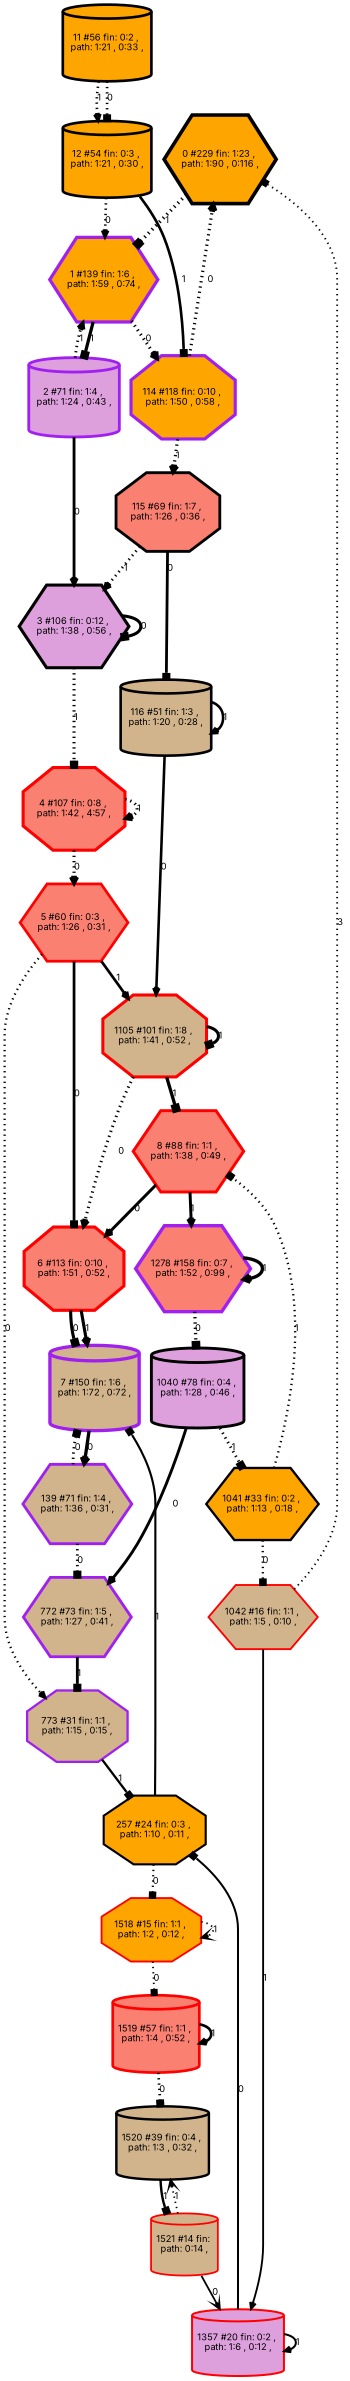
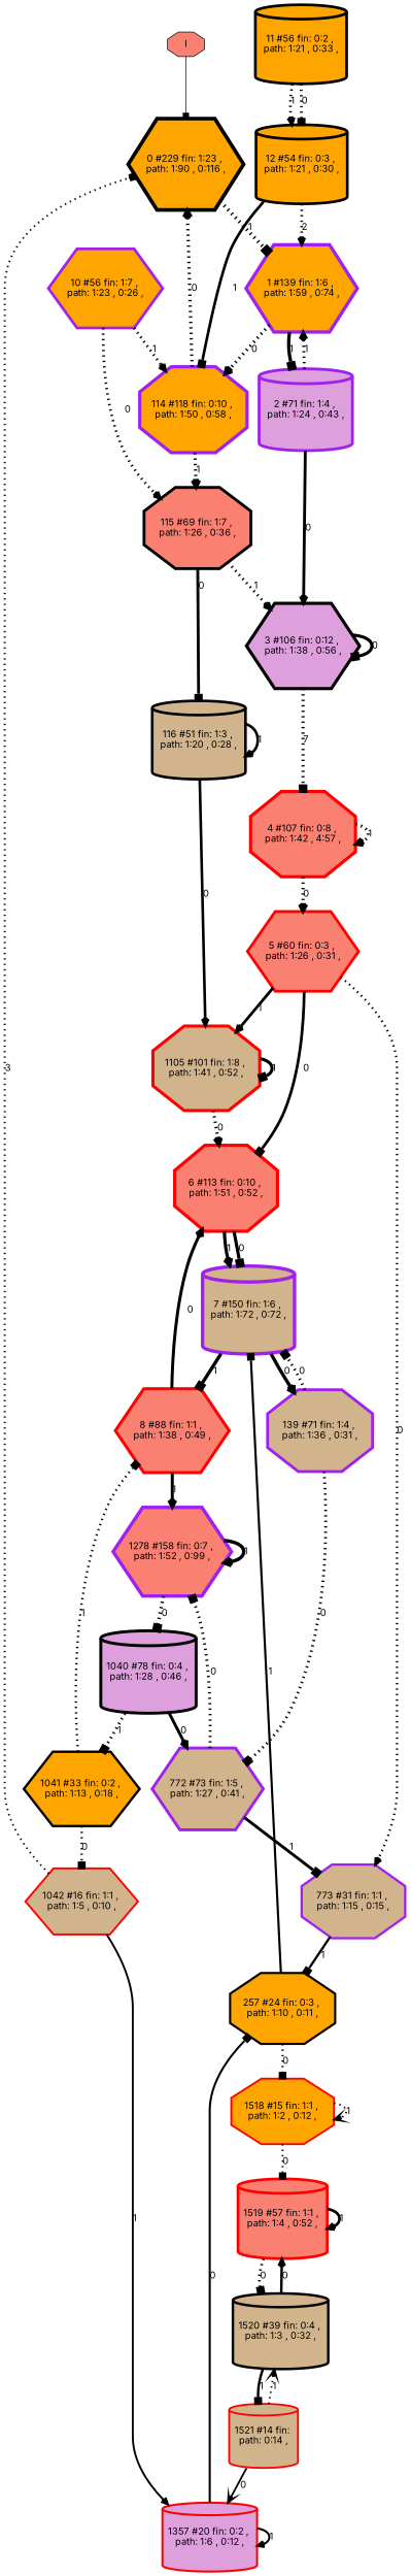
  digraph {
    fontname=Inter
    node [color=black fillcolor=orange fontname=Inter penwidth=4.27667 shape=hexagon style=filled]
    edge [arrowhead=vee fontname=Inter penwidth=4.27667 style=dotted]
    n1 [height=1.86223 label="0 #229 fin: 1:23 , \n path: 1:90 , 0:116 , " penwidth=5.43808 width=1.86223]
    n2 [color=purple height=1.78199 label="1 #139 fin: 1:6 , \n path: 1:59 , 0:74 , " penwidth=4.94164 width=1.78199]
    n3 [color=purple fillcolor=plum height=1.66329 label="2 #71 fin: 1:4 , \n path: 1:24 , 0:43 , " shape=cylinder width=1.66329]
    n4 [color=purple height=1.75425 label="114 #118 fin: 0:10 , \n path: 1:50 , 0:58 , " penwidth=4.77912 shape=octagon width=1.75425]
+   I [fillcolor=salmon shape=octagon penwidth=""]
    n6 [fillcolor=plum height=1.73569 label="3 #106 fin: 0:12 , \n path: 1:38 , 0:56 , " penwidth=4.67283 width=1.73569]
    n7 [fillcolor=salmon height=1.65794 label="115 #69 fin: 1:7 , \n path: 1:26 , 0:36 , " penwidth=4.2485 shape=octagon width=1.65794]
    n8 [height=1.61801 label="11 #56 fin: 0:2 , \n path: 1:21 , 0:33 , " penwidth=4.04305 shape=cylinder width=1.61801]
    n9 [height=1.6109 label="12 #54 fin: 0:3 , \n path: 1:21 , 0:30 , " penwidth=4.00733 shape=cylinder width=1.6109]
+   n10 [color=purple height=1.61801 label="10 #56 fin: 1:7 , \n path: 1:23 , 0:26 , " penwidth=4.04305 width=1.61801]
    n11 [color=red fillcolor=salmon height=1.73733 label="4 #107 fin: 0:8 , \n path: 1:42 , 4:57 , " penwidth=4.68213 shape=octagon width=1.73733]
    n12 [fillcolor=tan height=1.59964 label="116 #51 fin: 1:3 , \n path: 1:20 , 0:28 , " penwidth=3.95124 shape=cylinder width=1.59964]
    n13 [color=red fillcolor=salmon height=1.63137 label="5 #60 fin: 0:3 , \n path: 1:26 , 0:31 , " penwidth=4.11087 width=1.63137]
    n14 [color=red fillcolor=tan height=1.72722 label="1105 #101 fin: 1:8 , \n path: 1:41 , 0:52 , " penwidth=4.62497 shape=octagon width=1.72722]
    n15 [color=red fillcolor=salmon height=1.7468 label="6 #113 fin: 0:10 , \n path: 1:51 , 0:52 , " penwidth=4.7362 shape=octagon width=1.7468]
    n16 [color=purple fillcolor=tan height=1.49643 label="773 #31 fin: 1:1 , \n path: 1:15 , 0:15 , " penwidth=3.46574 shape=octagon width=1.49643]
    n17 [color=purple fillcolor=tan height=1.79464 label="7 #150 fin: 1:6 , \n path: 1:72 , 0:72 , " penwidth=5.01728 shape=cylinder width=1.79464]
    n18 [color=red fillcolor=salmon height=1.70268 label="8 #88 fin: 1:1 , \n path: 1:38 , 0:49 , " penwidth=4.48864 width=1.70268]
-   n19 [color=purple fillcolor=tan height=1.66329 label="139 #71 fin: 1:4 , \n path: 1:36 , 0:31 , " width=1.66329]
+   n19 [color=purple fillcolor=tan height=1.66329 label="139 #71 fin: 1:4 , \n path: 1:36 , 0:31 , " shape=octagon width=1.66329]
    n20 [color=purple fillcolor=salmon height=1.80318 label="1278 #158 fin: 0:7 , \n path: 1:52 , 0:99 , " penwidth=5.0689 width=1.80318]
    n21 [color=purple fillcolor=tan height=1.66847 label="772 #73 fin: 1:5 , \n path: 1:27 , 0:41 , " penwidth=4.30407 width=1.66847]
    n22 [fillcolor=plum height=1.68073 label="1040 #78 fin: 0:4 , \n path: 1:28 , 0:46 , " penwidth=4.36945 shape=cylinder width=1.68073]
    n23 [height=1.50992 label="1041 #33 fin: 0:2 , \n path: 1:13 , 0:18 , " penwidth=3.52636 width=1.50992]
    n24 [height=1.43957 label="257 #24 fin: 0:3 , \n path: 1:10 , 0:11 , " penwidth=3.21888 shape=octagon width=1.43957]
    n25 [color=red fillcolor=tan height=1.3437 label="1042 #16 fin: 1:1 , \n path: 1:5 , 0:10 , " penwidth=2.83321 width=1.3437]
    n26 [color=red height=1.32776 label="1518 #15 fin: 1:1 , \n path: 1:2 , 0:12 , " penwidth=2.77259 shape=octagon width=1.32776]
    n27 [color=red fillcolor=salmon height=1.62145 label="1519 #57 fin: 1:1 , \n path: 1:4 , 0:52 , " penwidth=4.06044 shape=cylinder width=1.62145]
    n28 [fillcolor=tan height=1.54519 label="1520 #39 fin: 0:4 , \n path: 1:3 , 0:32 , " penwidth=3.68888 shape=cylinder width=1.54519]
    n29 [color=red fillcolor=tan height=1.31051 label="1521 #14 fin: \n path: 0:14 , " penwidth=2.70805 shape=cylinder width=1.31051]
    n30 [color=red fillcolor=plum height=1.39736 label="1357 #20 fin: 0:2 , \n path: 1:6 , 0:12 , " penwidth=3.04452 shape=cylinder width=1.39736]
    n1 -> n2 [arrowhead=box label="1 " penwidth=5.43808]
    n2 -> n3 [arrowhead=box label="1 " penwidth=4.94164 style=solid]
    n2 -> n4 [label="0 " penwidth=4.94164]
    n3 -> n2 [label="1 "]
    n3 -> n6 [label="0 " style=solid]
    n4 -> n1 [label="0 " penwidth=4.77912]
    n4 -> n7 [label="1 " penwidth=4.77912]
+   I -> n1 [arrowhead=box style=solid penwidth=""]
    n6 -> n6 [arrowhead=box label="0 " penwidth=4.67283 style=solid]
-   n6 -> n11 [arrowhead=box label="1 " penwidth=4.67283]
+   n6 -> n11 [arrowhead=box label="7 " penwidth=4.67283]
    n7 -> n6 [label="1 " penwidth=4.2485]
    n7 -> n12 [arrowhead=box label="0 " penwidth=4.2485 style=solid]
    n8 -> n9 [label="1 " penwidth=4.04305]
    n8 -> n9 [arrowhead=box label="0 " penwidth=4.04305]
-   n9 -> n2 [label="0 " penwidth=4.00733]
+   n9 -> n2 [label="2 " penwidth=4.00733]
    n9 -> n4 [arrowhead=box label="1 " penwidth=4.00733 style=solid]
+   n10 -> n4 [label="1 " penwidth=4.04305]
+   n10 -> n7 [label="0 " penwidth=4.04305]
    n11 -> n11 [label="1 " penwidth=4.68213]
    n11 -> n13 [label="0 " penwidth=4.68213]
    n12 -> n12 [label="1 " penwidth=3.95124 style=solid]
    n12 -> n14 [label="0 " penwidth=3.95124 style=solid]
    n13 -> n14 [label="1 " penwidth=4.11087 style=solid]
    n13 -> n15 [arrowhead=box label="0 " penwidth=4.11087 style=solid]
    n13 -> n16 [label="0 " penwidth=3.46574]
    n14 -> n14 [arrowhead=box label="1 " penwidth=4.62497 style=solid]
    n14 -> n15 [label="0 " penwidth=4.62497]
    n15 -> n17 [label="1 " penwidth=4.7362 style=solid]
    n15 -> n17 [arrowhead=box label="0 " penwidth=4.7362 style=solid]
    n16 -> n24 [arrowhead=box label="1 " penwidth=3.46574 style=solid]
-   n14 -> n18 [arrowhead=box label="1 " penwidth=5.01728 style=solid]
+   n17 -> n18 [arrowhead=box label="1 " penwidth=5.01728 style=solid]
    n17 -> n19 [label="0 " penwidth=5.01728 style=solid]
    n18 -> n15 [label="0 " penwidth=4.48864 style=solid]
    n18 -> n20 [label="1 " penwidth=4.48864 style=solid]
    n19 -> n17 [arrowhead=box label="0 "]
    n19 -> n21 [arrowhead=box label="0 "]
    n20 -> n20 [label="1 " penwidth=5.0689 style=solid]
    n20 -> n22 [arrowhead=box label="0 " penwidth=5.0689]
    n21 -> n16 [arrowhead=box label="1 " penwidth=4.30407 style=solid]
+   n21 -> n20 [arrowhead=box label="0 " penwidth=4.30407]
    n22 -> n21 [label="0 " penwidth=4.36945 style=solid]
    n22 -> n23 [arrowhead=box label="1 " penwidth=4.36945]
    n23 -> n18 [arrowhead=box label="1 " penwidth=3.52636]
    n23 -> n25 [arrowhead=box label="0 " penwidth=3.52636]
    n24 -> n17 [arrowhead=box label="1 " penwidth=3.21888 style=solid]
    n24 -> n26 [arrowhead=box label="0 " penwidth=3.21888]
    n25 -> n1 [arrowhead=box label="3 " penwidth=2.83321]
    n25 -> n30 [label="1 " penwidth=2.83321 style=solid]
    n26 -> n26 [label="1 " penwidth=2.77259]
    n26 -> n27 [arrowhead=box label="0 " penwidth=2.77259]
    n27 -> n27 [label="1 " penwidth=4.06044 style=solid]
    n27 -> n28 [arrowhead=box label="0 " penwidth=4.06044]
+   n28 -> n27 [label="0 " penwidth=3.68888 style=solid]
    n28 -> n29 [arrowhead=box label="1 " penwidth=3.68888 style=solid]
    n29 -> n28 [label="1 " penwidth=2.70805]
    n29 -> n30 [label="0 " penwidth=2.70805 style=solid]
    n30 -> n24 [arrowhead=box label="0 " penwidth=3.04452 style=solid]
    n30 -> n30 [label="1 " penwidth=3.04452 style=solid]
  }
